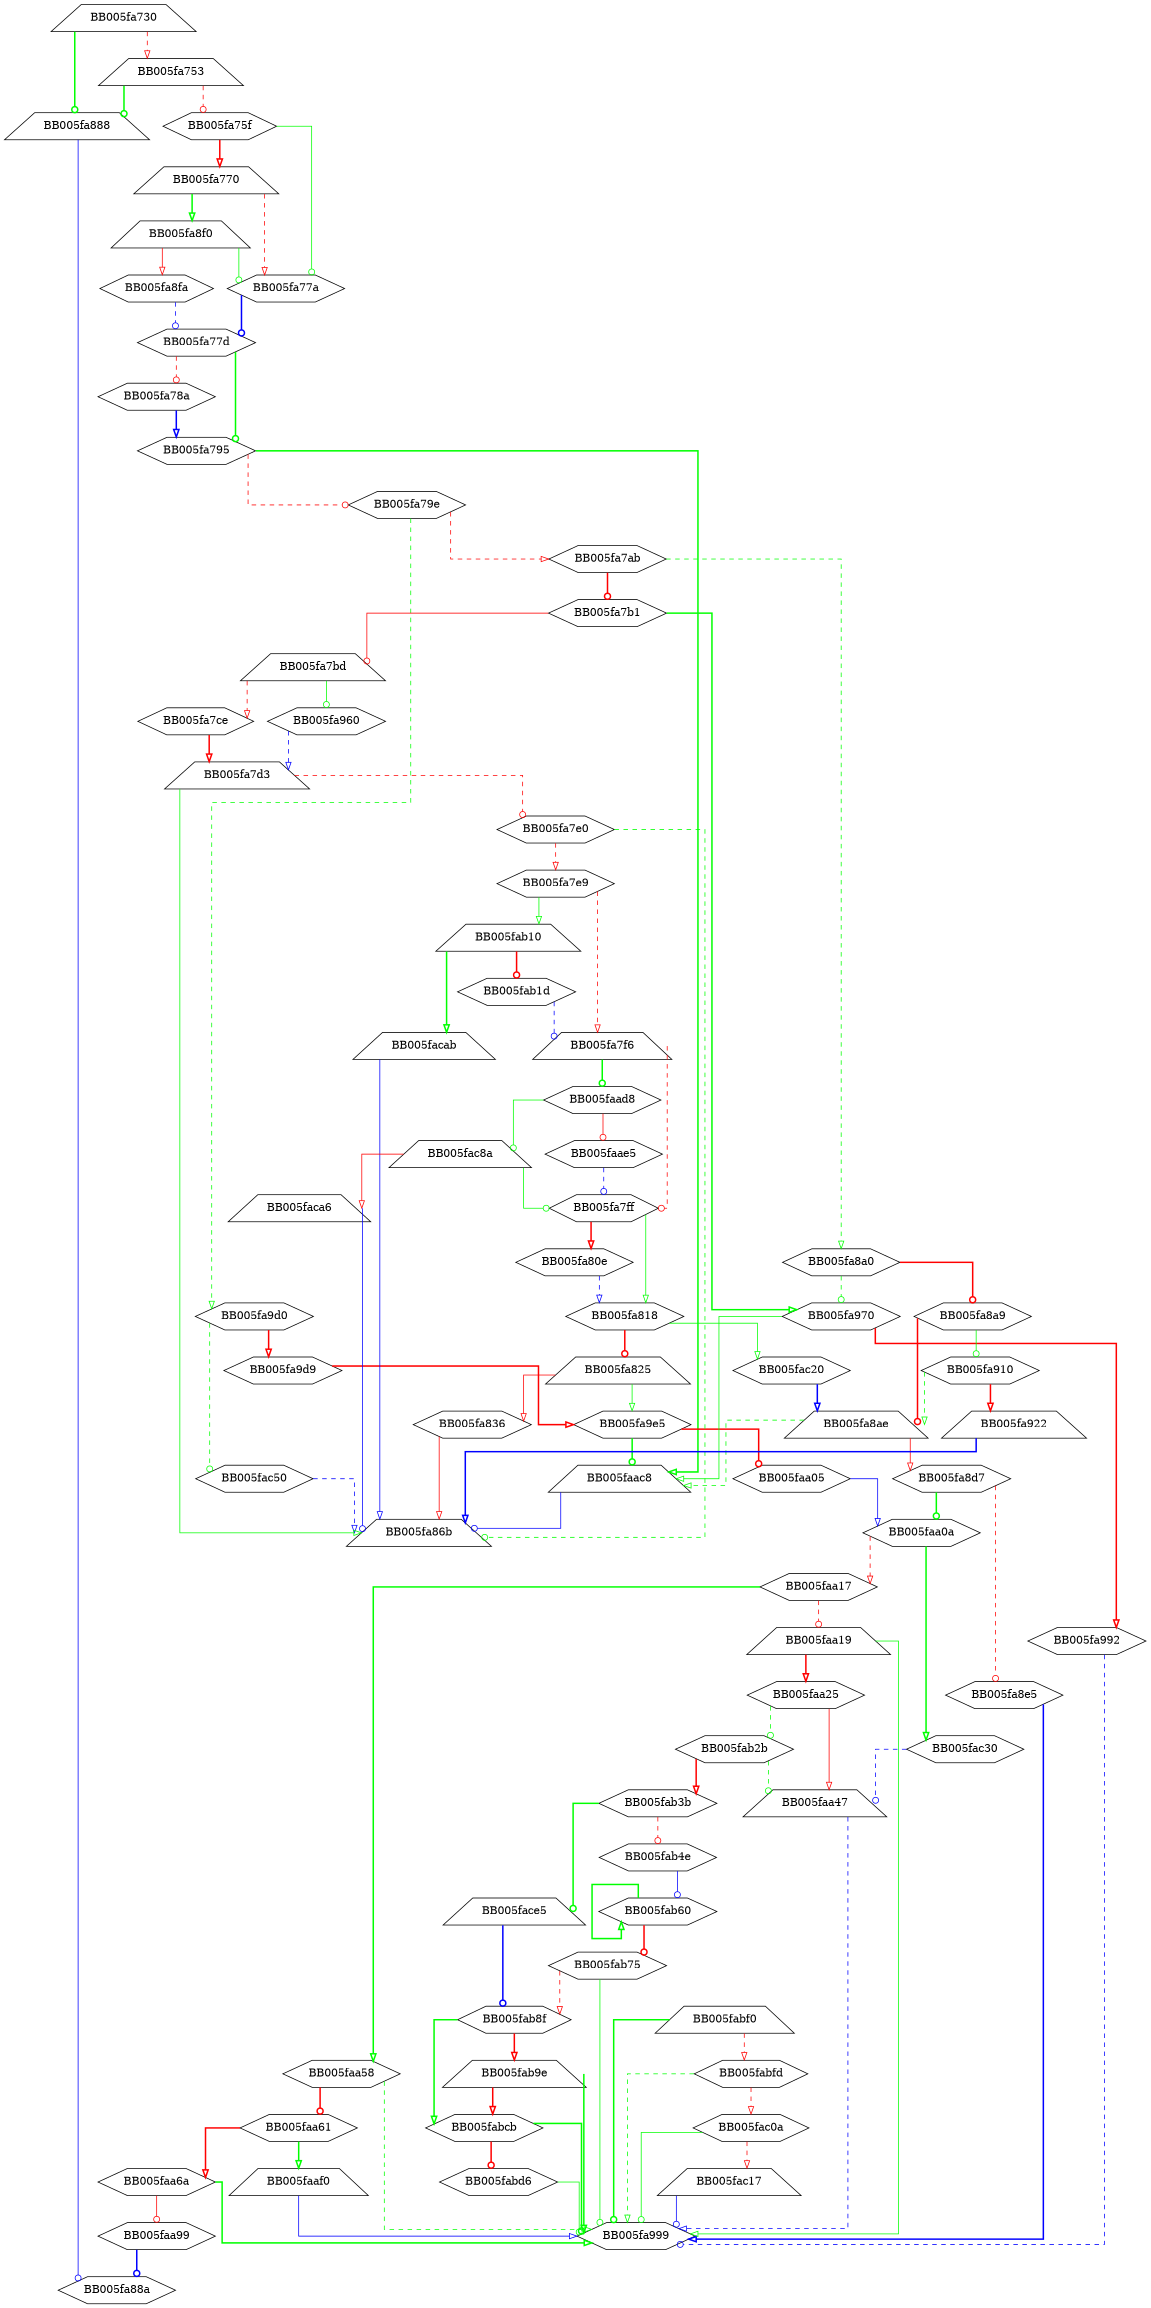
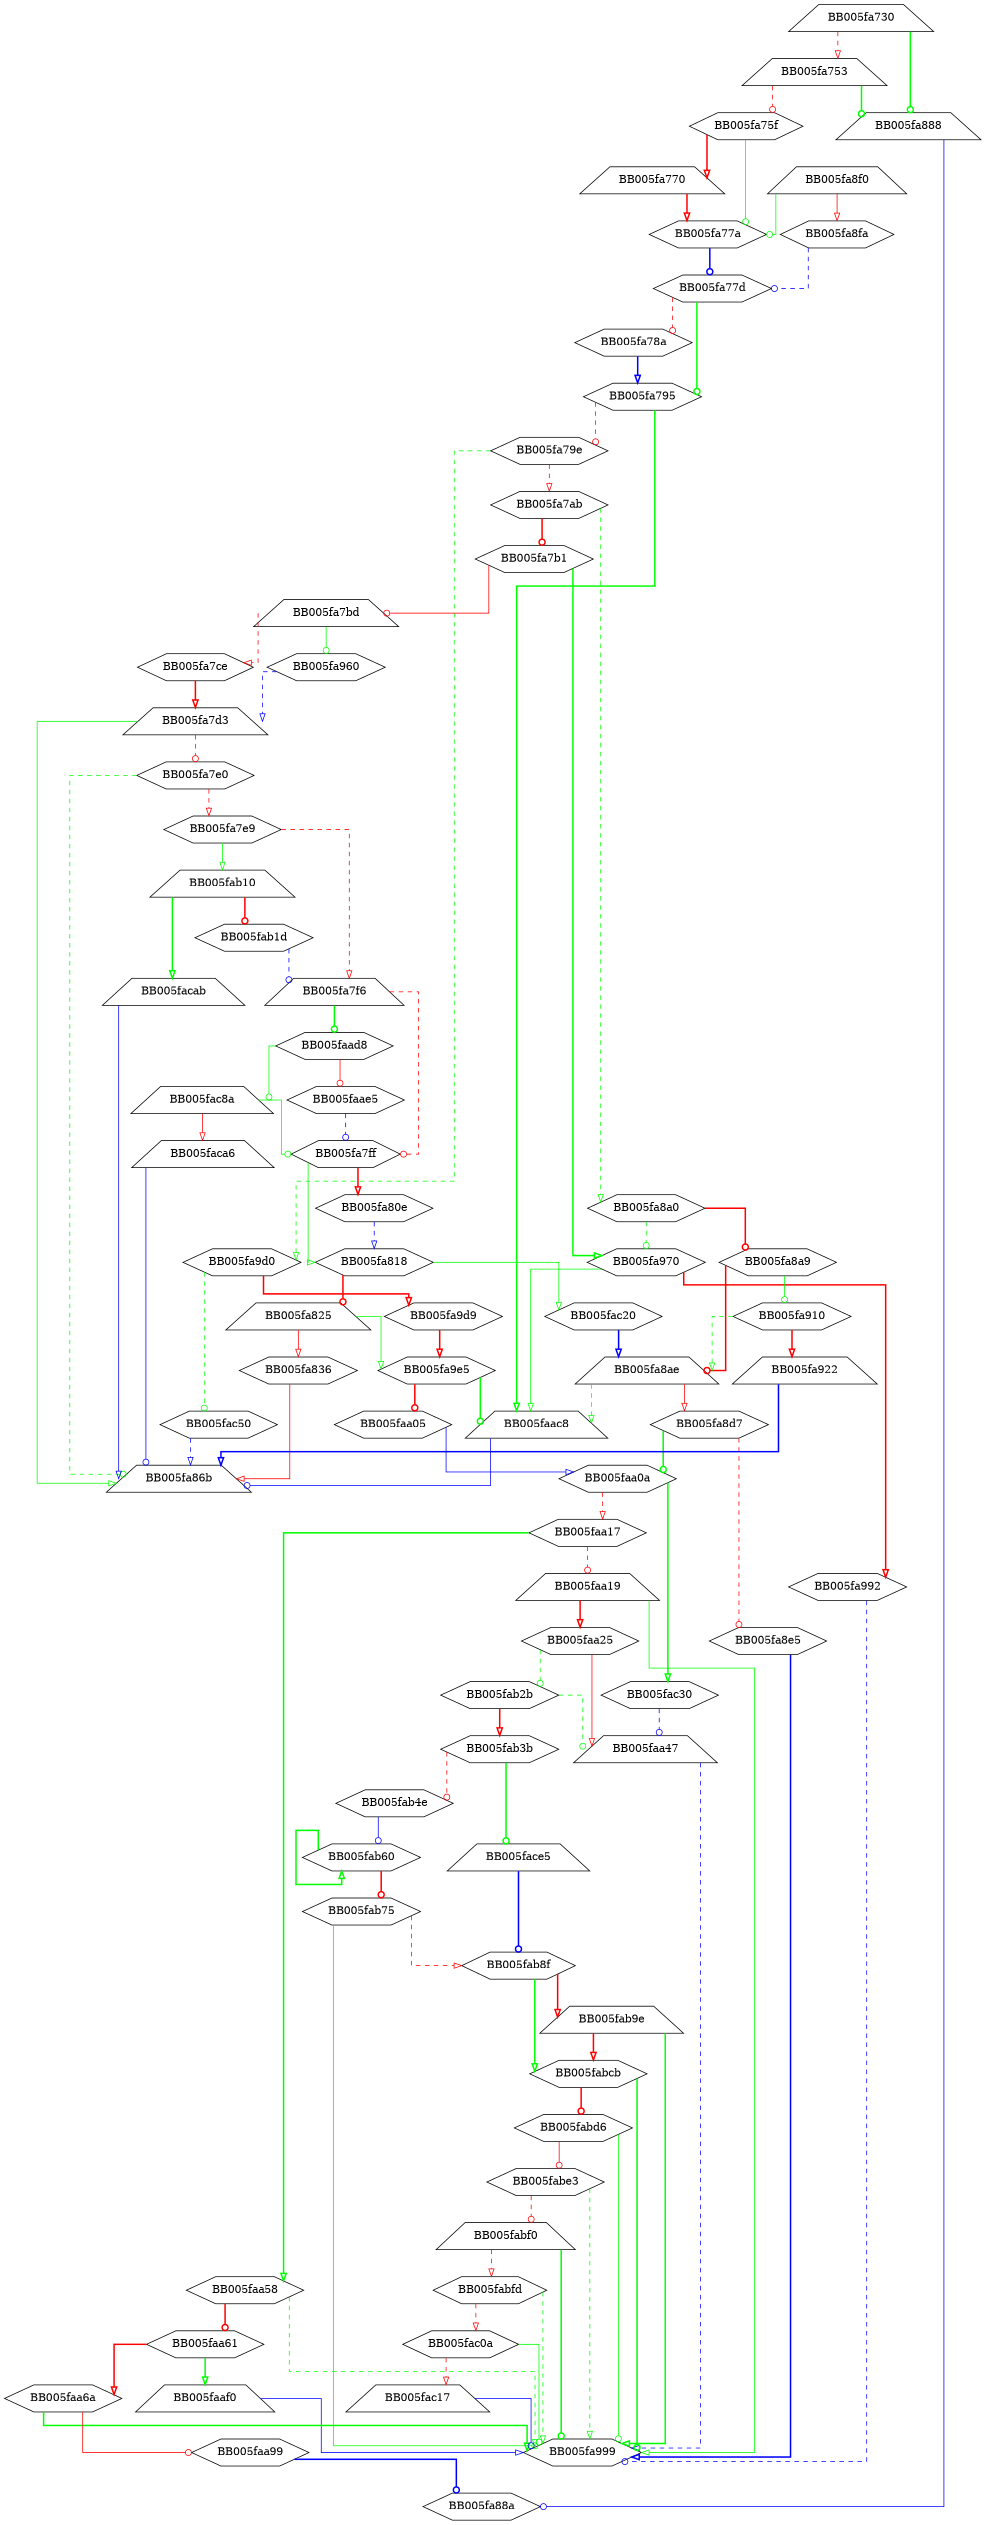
  digraph {
    splines=ortho
    node [shape=hexagon]
    edge [arrowhead=onormal color=red style=bold]
    BB005fa730 [shape=trapezium]
    BB005fa888 [shape=trapezium]
    BB005fa753 [shape=trapezium]
    BB005fa88a
    BB005fa75f
    BB005fa77a
    BB005fa770 [shape=trapezium]
    BB005fa77d
    BB005fa8f0 [shape=trapezium]
    BB005fa795
    BB005fa78a
    BB005fa8fa
    BB005faac8 [shape=trapezium]
    BB005fa79e
    BB005fa86b [shape=trapezium]
    BB005fa9d0
    BB005fa7ab
    BB005fac50
    BB005fa9d9
    BB005fa8a0
    BB005fa7b1
    BB005fa9e5
    BB005fa970
    BB005fa8a9
    BB005fa7bd [shape=trapezium]
    BB005fa992
    BB005fa8ae [shape=trapezium]
    BB005fa910
    BB005fa960
    BB005fa7ce
    BB005fa999
    BB005fa7d3 [shape=trapezium]
    BB005fa7e0
    BB005fa7e9
    BB005fab10 [shape=trapezium]
    BB005fa7f6 [shape=trapezium]
    BB005facab [shape=trapezium]
    BB005fab1d
    BB005faad8
    BB005fa7ff
    BB005fac8a [shape=trapezium]
    BB005faae5
    BB005fa818
    BB005fa80e
    BB005faca6 [shape=trapezium]
    BB005fac20
    BB005fa825 [shape=trapezium]
    BB005fa836
    BB005fa8d7
    BB005faa05
    BB005faa0a
    BB005fa922 [shape=trapezium]
    BB005fa8e5
    BB005fac30
    BB005faa17
    BB005faa47 [shape=trapezium]
    BB005faa58
    BB005faa19 [shape=trapezium]
    BB005faa61
    BB005faa25
    BB005faaf0 [shape=trapezium]
    BB005faa6a
    BB005fab2b
    BB005fab3b
    BB005face5 [shape=trapezium]
    BB005fab4e
    BB005faa99
    BB005fab8f
    BB005fab60
    BB005fabcb
    BB005fab9e [shape=trapezium]
    BB005fab75
    BB005fabd6
+   BB005fabe3
    BB005fabf0 [shape=trapezium]
    BB005fabfd
    BB005fac0a
    BB005fac17 [shape=trapezium]
    BB005fa730 -> BB005fa888 [arrowhead=odot color=green]
    BB005fa730 -> BB005fa753 [style=dashed]
    BB005fa888 -> BB005fa88a [arrowhead=odot color=blue style=solid]
    BB005fa753 -> BB005fa888 [arrowhead=odot color=green]
    BB005fa753 -> BB005fa75f [arrowhead=odot style=dashed]
    BB005fa75f -> BB005fa77a [arrowhead=odot color=green style=solid]
    BB005fa75f -> BB005fa770
    BB005fa77a -> BB005fa77d [arrowhead=odot color=blue]
-   BB005fa770 -> BB005fa77a [style=dashed]
-   BB005fa770 -> BB005fa8f0 [color=green]
+   BB005fa770 -> BB005fa77a
    BB005fa77d -> BB005fa795 [arrowhead=odot color=green]
    BB005fa77d -> BB005fa78a [arrowhead=odot style=dashed]
    BB005fa8f0 -> BB005fa77a [arrowhead=odot color=green style=solid]
    BB005fa8f0 -> BB005fa8fa [style=solid]
    BB005fa795 -> BB005faac8 [color=green]
    BB005fa795 -> BB005fa79e [arrowhead=odot style=dashed]
    BB005fa78a -> BB005fa795 [color=blue]
    BB005fa8fa -> BB005fa77d [arrowhead=odot color=blue style=dashed]
    BB005faac8 -> BB005fa86b [arrowhead=odot color=blue style=solid]
    BB005fa79e -> BB005fa9d0 [color=green style=dashed]
    BB005fa79e -> BB005fa7ab [style=dashed]
    BB005fa9d0 -> BB005fac50 [arrowhead=odot color=green style=dashed]
    BB005fa9d0 -> BB005fa9d9
    BB005fa7ab -> BB005fa8a0 [color=green style=dashed]
    BB005fa7ab -> BB005fa7b1 [arrowhead=odot]
    BB005fac50 -> BB005fa86b [color=blue style=dashed]
    BB005fa9d9 -> BB005fa9e5
    BB005fa8a0 -> BB005fa970 [arrowhead=odot color=green style=dashed]
    BB005fa8a0 -> BB005fa8a9 [arrowhead=odot]
    BB005fa7b1 -> BB005fa970 [color=green]
    BB005fa7b1 -> BB005fa7bd [arrowhead=odot style=solid]
    BB005fa9e5 -> BB005faac8 [arrowhead=odot color=green]
    BB005fa9e5 -> BB005faa05 [arrowhead=odot]
    BB005fa970 -> BB005faac8 [color=green style=solid]
    BB005fa970 -> BB005fa992
    BB005fa8a9 -> BB005fa8ae [arrowhead=odot]
    BB005fa8a9 -> BB005fa910 [arrowhead=odot color=green style=solid]
    BB005fa7bd -> BB005fa960 [arrowhead=odot color=green style=solid]
    BB005fa7bd -> BB005fa7ce [style=dashed]
    BB005fa992 -> BB005fa999 [arrowhead=odot color=blue style=dashed]
    BB005fa8ae -> BB005faac8 [color=green style=dashed]
    BB005fa8ae -> BB005fa8d7 [style=solid]
    BB005fa910 -> BB005fa8ae [color=green style=dashed]
    BB005fa910 -> BB005fa922
    BB005fa960 -> BB005fa7d3 [color=blue style=dashed]
    BB005fa7ce -> BB005fa7d3
    BB005fa7d3 -> BB005fa86b [color=green style=solid]
    BB005fa7d3 -> BB005fa7e0 [arrowhead=odot style=dashed]
    BB005fa7e0 -> BB005fa86b [arrowhead=odot color=green style=dashed]
    BB005fa7e0 -> BB005fa7e9 [style=dashed]
    BB005fa7e9 -> BB005fab10 [color=green style=solid]
    BB005fa7e9 -> BB005fa7f6 [style=dashed]
    BB005fab10 -> BB005facab [color=green]
    BB005fab10 -> BB005fab1d [arrowhead=odot]
    BB005fa7f6 -> BB005faad8 [arrowhead=odot color=green]
    BB005fa7f6 -> BB005fa7ff [arrowhead=odot style=dashed]
    BB005facab -> BB005fa86b [color=blue style=solid]
    BB005fab1d -> BB005fa7f6 [arrowhead=odot color=blue style=dashed]
    BB005faad8 -> BB005fac8a [arrowhead=odot color=green style=solid]
    BB005faad8 -> BB005faae5 [arrowhead=odot style=solid]
    BB005fa7ff -> BB005fa818 [color=green style=solid]
    BB005fa7ff -> BB005fa80e
    BB005fac8a -> BB005fa7ff [arrowhead=odot color=green style=solid]
    BB005fac8a -> BB005faca6 [style=solid]
    BB005faae5 -> BB005fa7ff [arrowhead=odot color=blue style=dashed]
    BB005fa818 -> BB005fac20 [color=green style=solid]
    BB005fa818 -> BB005fa825 [arrowhead=odot]
    BB005fa80e -> BB005fa818 [color=blue style=dashed]
    BB005faca6 -> BB005fa86b [arrowhead=odot color=blue style=solid]
    BB005fac20 -> BB005fa8ae [color=blue]
    BB005fa825 -> BB005fa9e5 [color=green style=solid]
    BB005fa825 -> BB005fa836 [style=solid]
    BB005fa836 -> BB005fa86b [style=solid]
    BB005fa8d7 -> BB005faa0a [arrowhead=odot color=green]
    BB005fa8d7 -> BB005fa8e5 [arrowhead=odot style=dashed]
    BB005faa05 -> BB005faa0a [color=blue style=solid]
    BB005faa0a -> BB005fac30 [color=green]
    BB005faa0a -> BB005faa17 [style=dashed]
    BB005fa922 -> BB005fa86b [color=blue]
    BB005fa8e5 -> BB005fa999 [color=blue]
    BB005fac30 -> BB005faa47 [arrowhead=odot color=blue style=dashed]
    BB005faa17 -> BB005faa58 [color=green]
    BB005faa17 -> BB005faa19 [arrowhead=odot style=dashed]
    BB005faa47 -> BB005fa999 [color=blue style=dashed]
    BB005faa58 -> BB005fa999 [color=green style=dashed]
    BB005faa58 -> BB005faa61 [arrowhead=odot]
    BB005faa19 -> BB005fa999 [color=green style=solid]
    BB005faa19 -> BB005faa25
    BB005faa61 -> BB005faaf0 [color=green]
    BB005faa61 -> BB005faa6a
    BB005faa25 -> BB005faa47 [style=solid]
    BB005faa25 -> BB005fab2b [arrowhead=odot color=green style=dashed]
    BB005faaf0 -> BB005fa999 [color=blue style=solid]
    BB005faa6a -> BB005fa999 [color=green]
    BB005faa6a -> BB005faa99 [arrowhead=odot style=solid]
    BB005fab2b -> BB005faa47 [arrowhead=odot color=green style=dashed]
    BB005fab2b -> BB005fab3b
    BB005fab3b -> BB005face5 [arrowhead=odot color=green]
    BB005fab3b -> BB005fab4e [arrowhead=odot style=dashed]
    BB005face5 -> BB005fab8f [arrowhead=odot color=blue]
    BB005fab4e -> BB005fab60 [arrowhead=odot color=blue style=solid]
    BB005faa99 -> BB005fa88a [arrowhead=odot color=blue]
    BB005fab8f -> BB005fabcb [color=green]
    BB005fab8f -> BB005fab9e
    BB005fab60 -> BB005fab60 [color=green]
    BB005fab60 -> BB005fab75 [arrowhead=odot]
    BB005fabcb -> BB005fa999 [arrowhead=odot color=green]
    BB005fabcb -> BB005fabd6 [arrowhead=odot]
    BB005fab9e -> BB005fa999 [color=green]
    BB005fab9e -> BB005fabcb
    BB005fab75 -> BB005fa999 [arrowhead=odot color=green style=solid]
    BB005fab75 -> BB005fab8f [style=dashed]
    BB005fabd6 -> BB005fa999 [arrowhead=odot color=green style=solid]
+   BB005fabd6 -> BB005fabe3 [arrowhead=odot style=solid]
+   BB005fabe3 -> BB005fa999 [color=green style=dashed]
+   BB005fabe3 -> BB005fabf0 [arrowhead=odot style=dashed]
    BB005fabf0 -> BB005fa999 [arrowhead=odot color=green]
    BB005fabf0 -> BB005fabfd [style=dashed]
    BB005fabfd -> BB005fa999 [color=green style=dashed]
    BB005fabfd -> BB005fac0a [style=dashed]
    BB005fac0a -> BB005fa999 [arrowhead=odot color=green style=solid]
    BB005fac0a -> BB005fac17 [style=dashed]
    BB005fac17 -> BB005fa999 [arrowhead=odot color=blue style=solid]
  }
